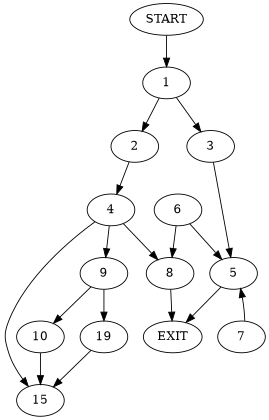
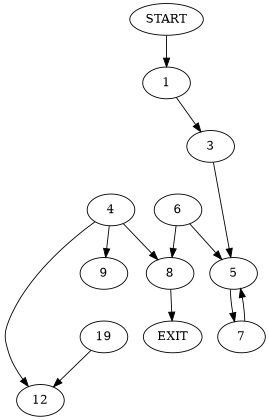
  digraph {
    n1 [label=START]
    1
-   2
    3
    n5 [label=EXIT]
    4
    5
    8
    9
-   12 [label=15]
+   12
    7
-   10
    n13 [label=19]
    6
    n1 -> 1
-   1 -> 2
    1 -> 3
-   2 -> 4
    3 -> 5
    4 -> 8
    4 -> 9
    4 -> 12
-   5 -> n5
+   5 -> 7
    8 -> n5
-   9 -> 10
-   9 -> n13
    7 -> 5
-   10 -> 12
    n13 -> 12
    6 -> 5
    6 -> 8
  }
